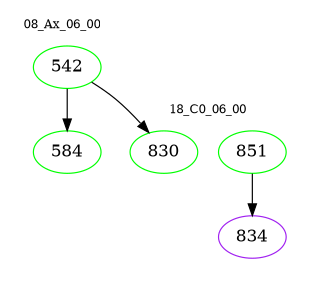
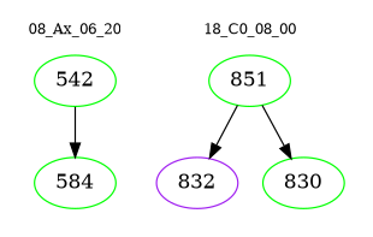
  digraph {
    node [color=green]
    edge [color=black]
    n1 [label=542]
    n2 [label=584]
    n3 [label=851]
-   n4 [color=purple label=834]
+   n4 [color=purple label=832]
    n5 [label=830]
    subgraph cluster_1 {
      color=white
      fontsize=10
-     label="08_Ax_06_00"
+     label="08_Ax_06_20"
      n1
      n2
    }
    subgraph cluster_2 {
      color=white
      fontsize=10
-     label="18_C0_06_00"
+     label="18_C0_08_00"
      n3
      n4
      n5
    }
    n1 -> n2
    n3 -> n4
-   n1 -> n5
+   n3 -> n5
  }
